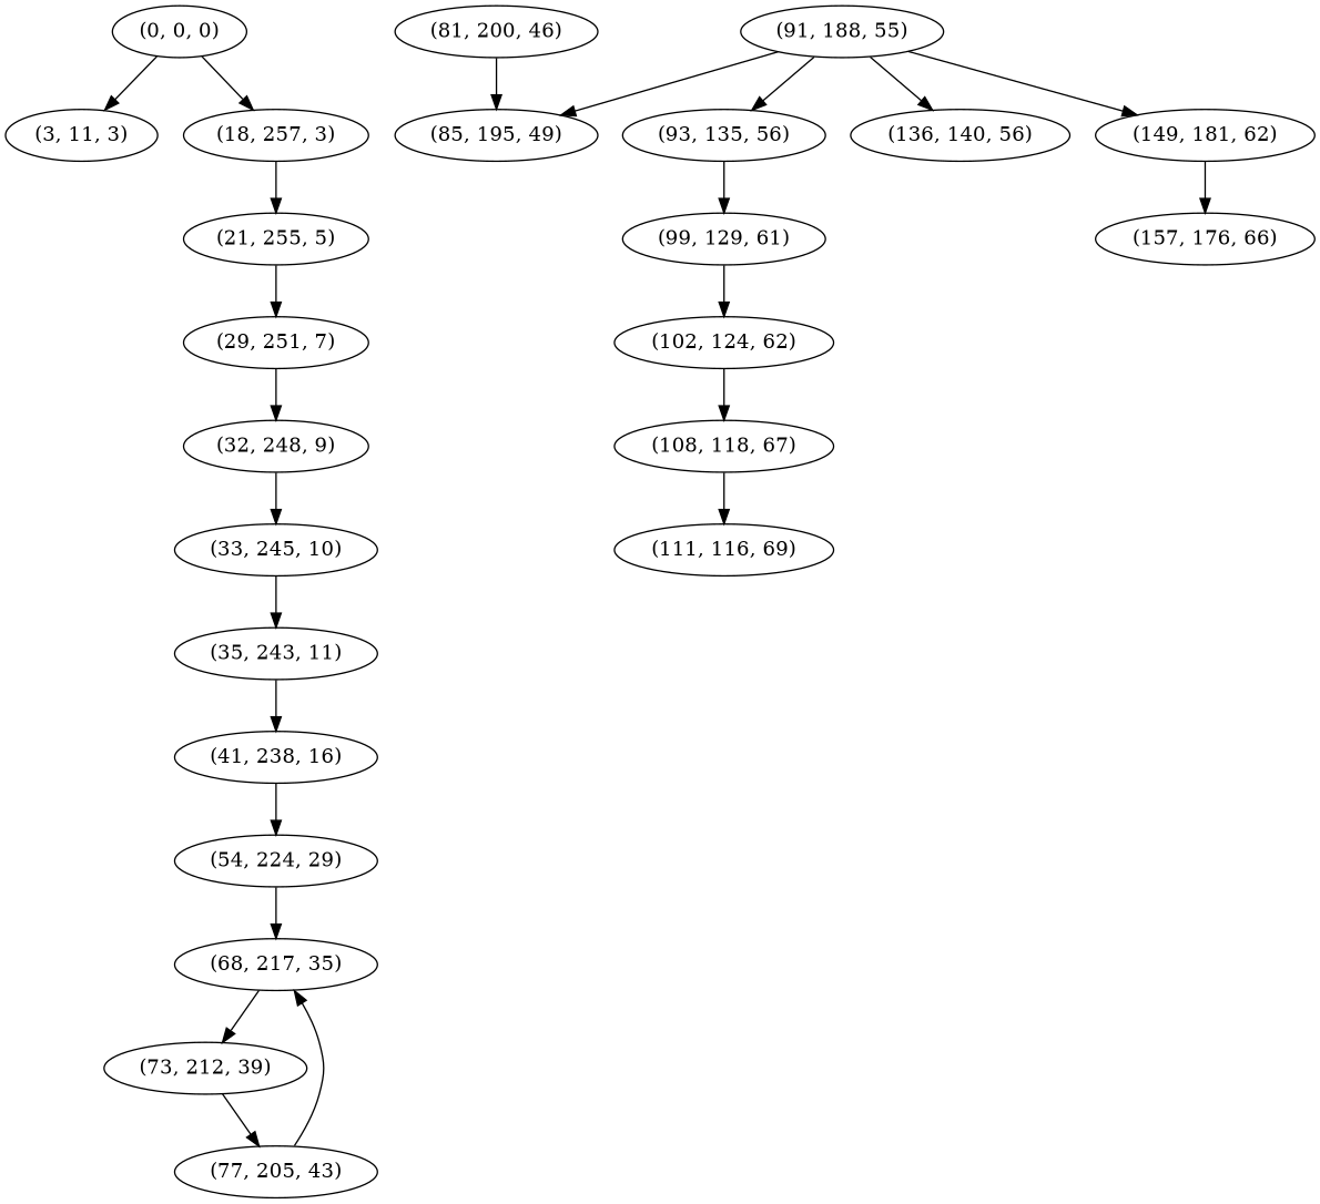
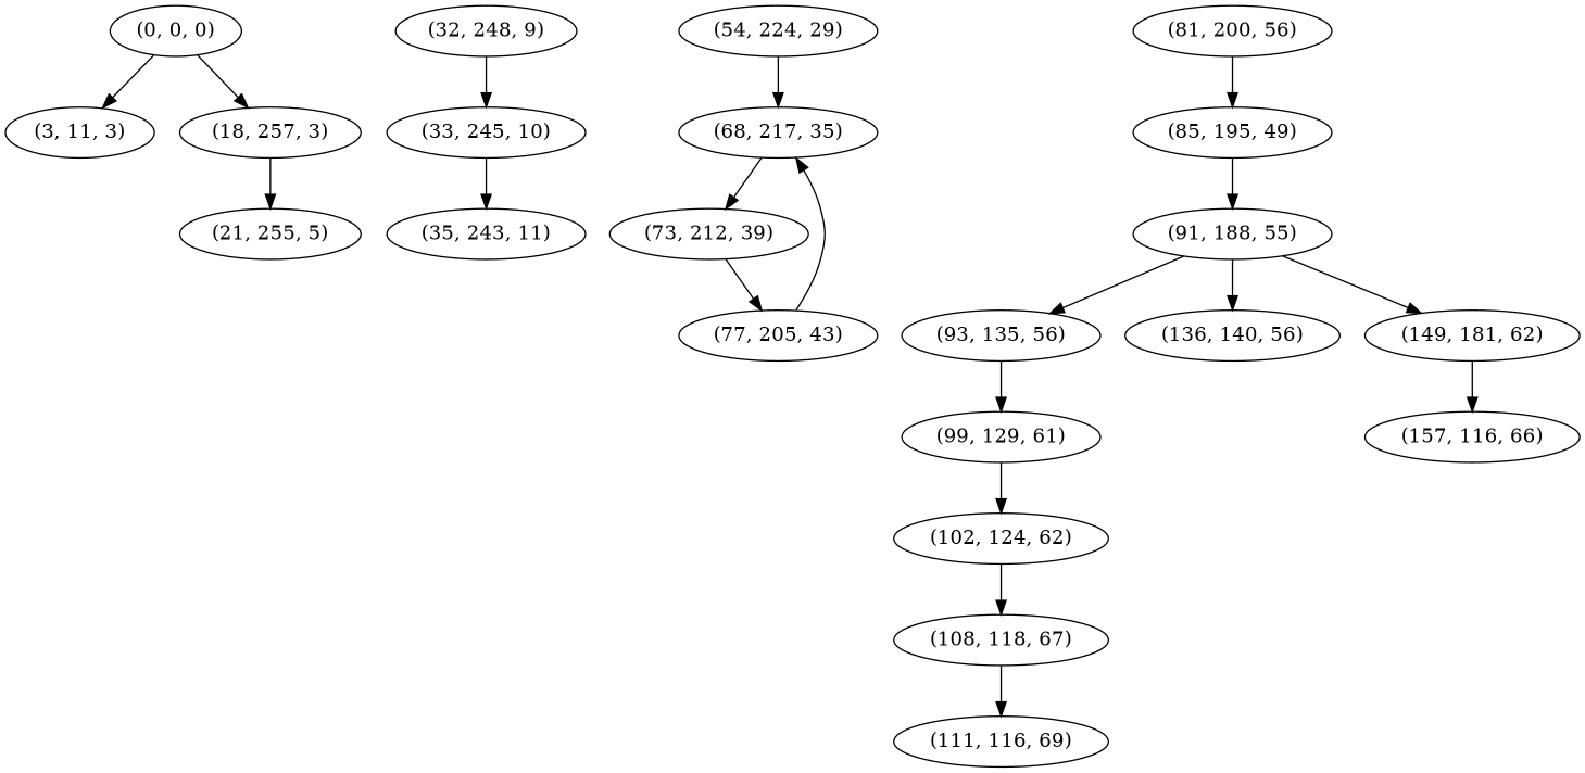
  digraph {
    "(0, 0, 0)"
    "(3, 11, 3)"
    "(18, 257, 3)"
    "(21, 255, 5)"
-   "(29, 251, 7)"
    "(32, 248, 9)"
    "(33, 245, 10)"
    "(35, 243, 11)"
-   "(41, 238, 16)"
    "(54, 224, 29)"
    "(68, 217, 35)"
    "(73, 212, 39)"
    "(77, 205, 43)"
-   "(81, 200, 46)"
+   "(81, 200, 46)" [label="(81, 200, 56)"]
    "(85, 195, 49)"
    "(91, 188, 55)"
    "(93, 135, 56)"
    "(136, 140, 56)"
    "(149, 181, 62)"
    "(99, 129, 61)"
-   "(157, 176, 66)"
+   "(157, 176, 66)" [label="(157, 116, 66)"]
    "(102, 124, 62)"
    "(108, 118, 67)"
    "(111, 116, 69)"
    "(0, 0, 0)" -> "(3, 11, 3)"
    "(0, 0, 0)" -> "(18, 257, 3)"
    "(18, 257, 3)" -> "(21, 255, 5)"
-   "(21, 255, 5)" -> "(29, 251, 7)"
-   "(29, 251, 7)" -> "(32, 248, 9)"
    "(32, 248, 9)" -> "(33, 245, 10)"
    "(33, 245, 10)" -> "(35, 243, 11)"
-   "(35, 243, 11)" -> "(41, 238, 16)"
-   "(41, 238, 16)" -> "(54, 224, 29)"
    "(54, 224, 29)" -> "(68, 217, 35)"
    "(68, 217, 35)" -> "(73, 212, 39)"
    "(73, 212, 39)" -> "(77, 205, 43)"
    "(77, 205, 43)" -> "(68, 217, 35)"
    "(81, 200, 46)" -> "(85, 195, 49)"
-   "(91, 188, 55)" -> "(85, 195, 49)"
+   "(85, 195, 49)" -> "(91, 188, 55)"
    "(91, 188, 55)" -> "(93, 135, 56)"
    "(91, 188, 55)" -> "(136, 140, 56)"
    "(91, 188, 55)" -> "(149, 181, 62)"
    "(93, 135, 56)" -> "(99, 129, 61)"
    "(149, 181, 62)" -> "(157, 176, 66)"
    "(99, 129, 61)" -> "(102, 124, 62)"
    "(102, 124, 62)" -> "(108, 118, 67)"
    "(108, 118, 67)" -> "(111, 116, 69)"
  }
